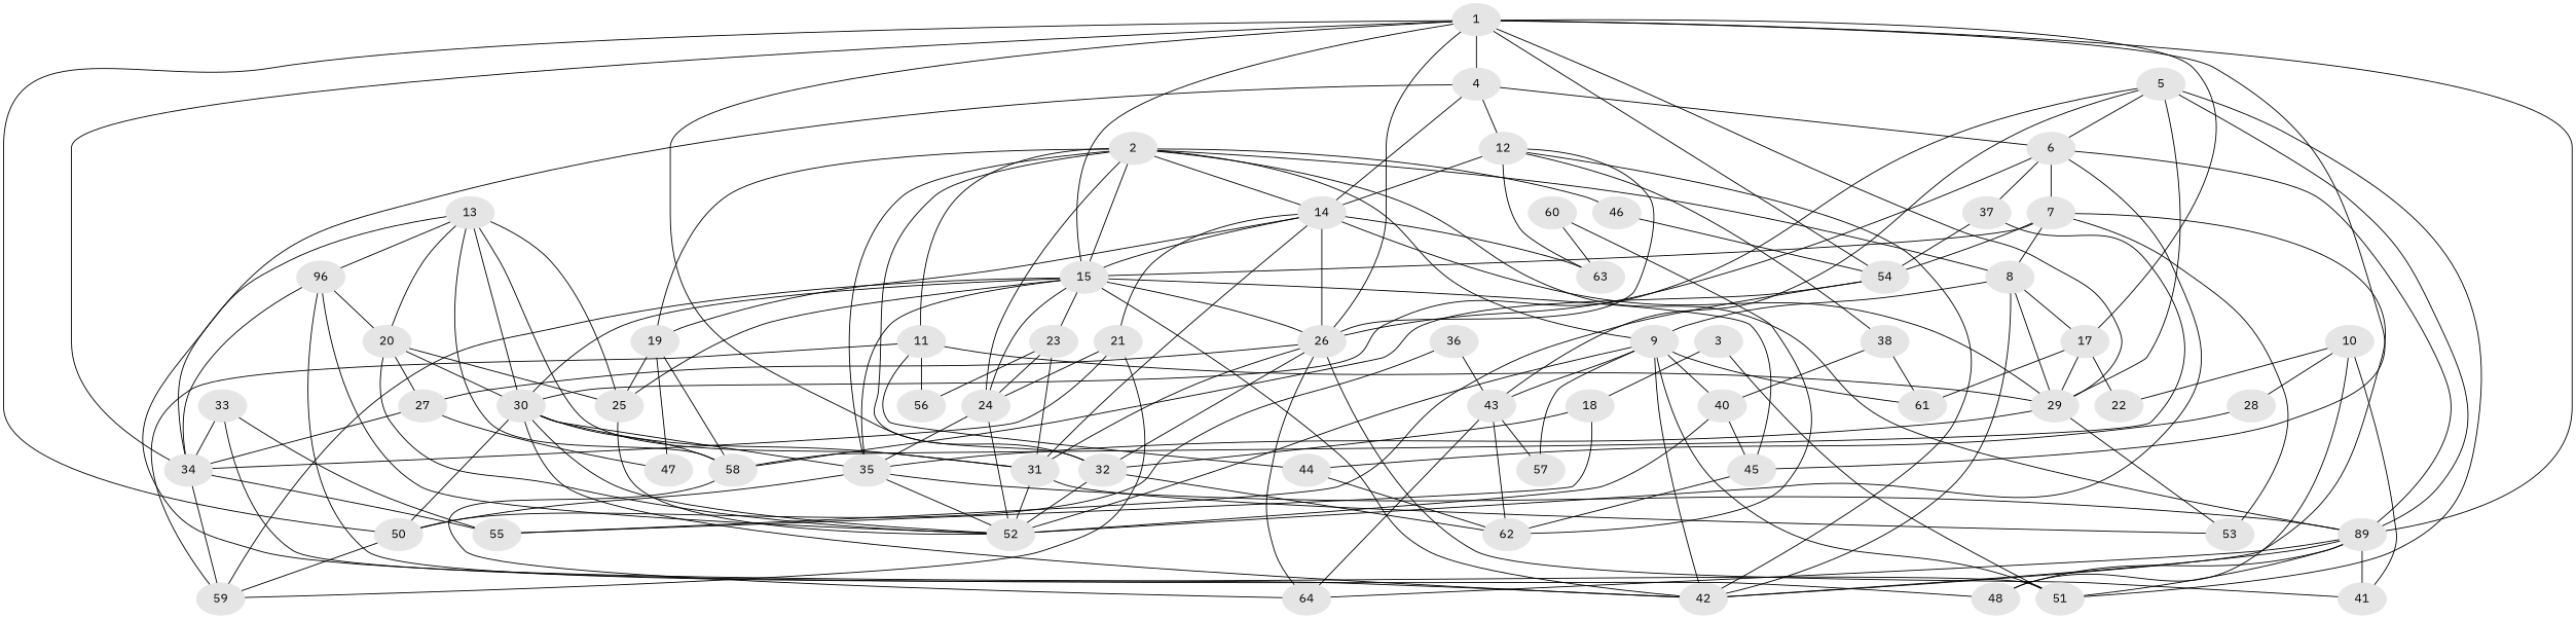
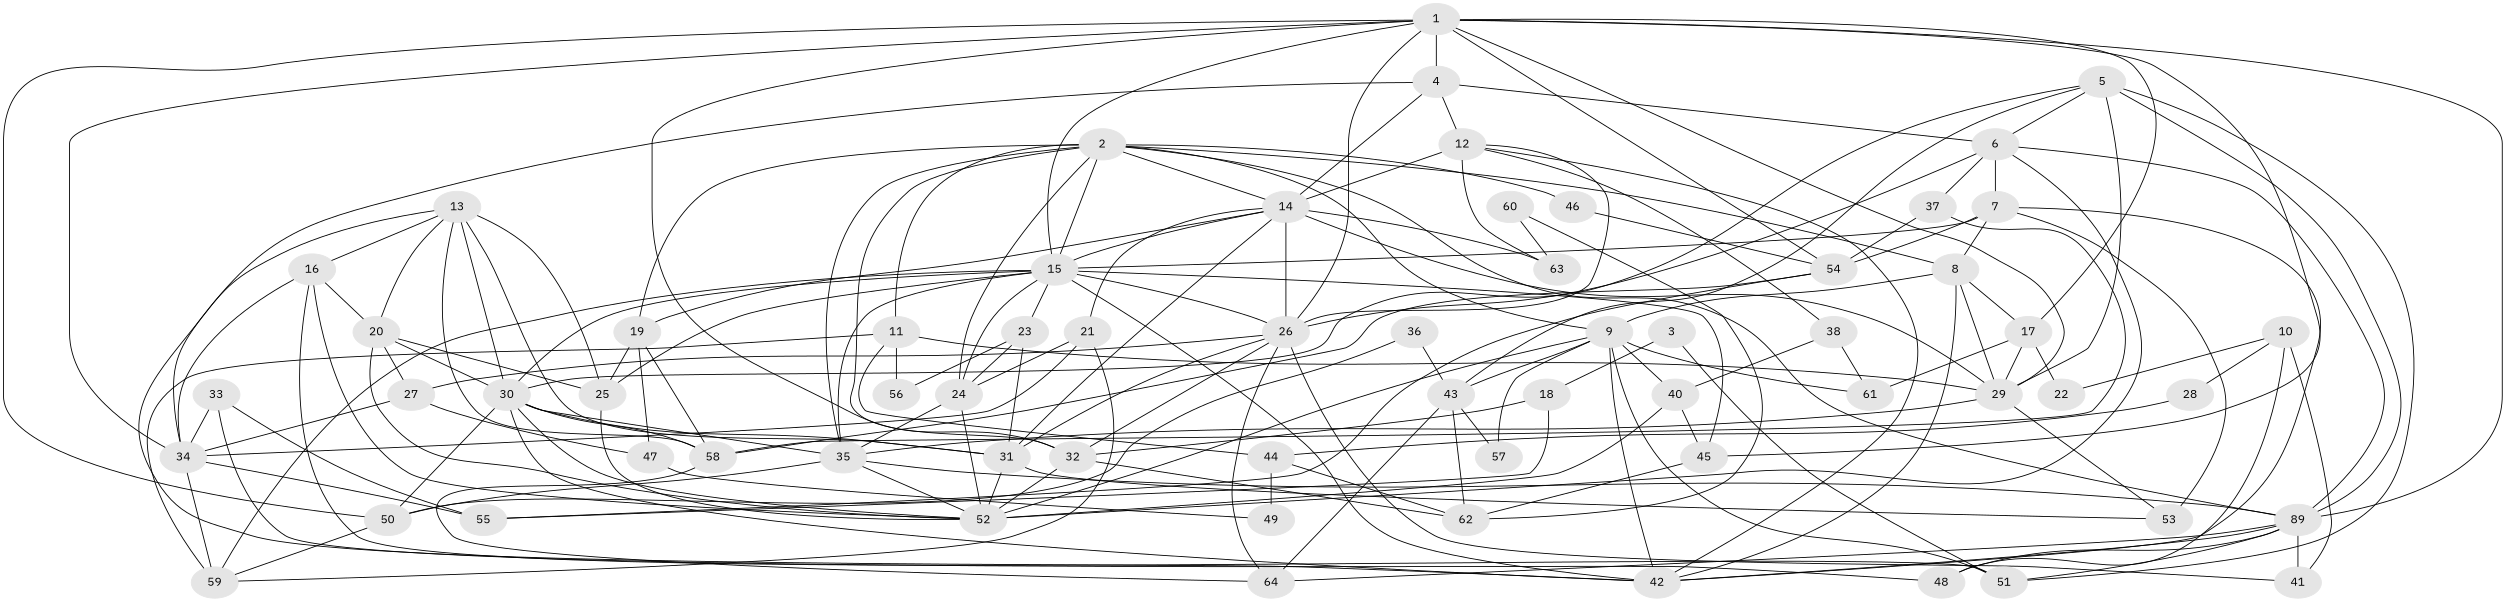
  graph {
    fontname="IBM Plex Sans"
    node [color=gray90 fontname="IBM Plex Sans" style=filled]
    edge [fontname="IBM Plex Sans" weight=1.0]
    1
    4
    15
    17
    26
    29
    32
    34
    n9 [label=89]
    45
    50
    54
    14
    6
    12
    24
    35
    30
    42
    59
    25
    23
    61
    22
    41
    31
    27
    64
    53
    52
    62
    55
    51
    48
    58
    2
    8
    9
    11
    19
    46
    43
    40
    57
    44
    56
    63
    21
    47
    3
    18
    7
    37
    5
    10
    28
+   49
    38
    13
-   16 [label=96]
+   16
    20
    33
    36
    60
    1 -- 4
    1 -- 15 [weight=2.0]
    1 -- 17
    1 -- 26
    1 -- 29
    1 -- 32
    1 -- 34
    1 -- n9 [weight=2.0]
    1 -- 45
    1 -- 50
    1 -- 54
    4 -- 34
    4 -- 14
    4 -- 6
    4 -- 12
    15 -- 26
    15 -- 45
    15 -- 24
    15 -- 35
    15 -- 30
    15 -- 42
    15 -- 59
    15 -- 25
    15 -- 23
    17 -- 29
    17 -- 61
    17 -- 22
    26 -- 32
    26 -- 41
    26 -- 31
    26 -- 27
    26 -- 64
    29 -- 35
    29 -- 53
    32 -- 52
    32 -- 62
    34 -- 59 [weight=2.0]
    34 -- 55
    n9 -- 42
    n9 -- 41
    n9 -- 64
    n9 -- 51
    n9 -- 48
    45 -- 62
    50 -- 59
    54 -- 55
    54 -- 58
    14 -- 15
    14 -- 26 [weight=2.0]
    14 -- 29
    14 -- 31
    14 -- 19
    14 -- 63
    14 -- 21
    6 -- 26
    6 -- n9
    6 -- 52
    6 -- 7
    6 -- 37
    12 -- 26
    12 -- 14 [weight=2.0]
    12 -- 42
    12 -- 63
    12 -- 38
    24 -- 35 [weight=2.0]
    24 -- 52
    35 -- n9
    35 -- 50
    35 -- 52
    30 -- 50
    30 -- 35
    30 -- 42
    30 -- 31
    30 -- 52
    30 -- 58
    25 -- 52
    23 -- 24
    23 -- 31
    23 -- 56
    31 -- 53
    31 -- 52 [weight=2.0]
    27 -- 34
    27 -- 47
    58 -- 64
    2 -- 15
    2 -- 32
    2 -- n9
    2 -- 14
    2 -- 24
    2 -- 35 [weight=2.0]
    2 -- 8
    2 -- 9 [weight=2.0]
    2 -- 11 [weight=2.0]
    2 -- 19
    2 -- 46
    8 -- 17
    8 -- 29
    8 -- 42
    8 -- 9
    9 -- 42
    9 -- 61
    9 -- 52
    9 -- 51
    9 -- 43
    9 -- 40
    9 -- 57
    11 -- 29
    11 -- 59
    11 -- 44
    11 -- 56
    19 -- 25
    19 -- 58
    19 -- 47
    46 -- 54
    43 -- 64
    43 -- 62
    43 -- 57
    40 -- 45
    40 -- 52
    44 -- 62
+   44 -- 49
    21 -- 34
    21 -- 24
    21 -- 59
+   47 -- 49
    3 -- 51
    3 -- 18
    18 -- 32
    18 -- 55
    7 -- 15 [weight=3.0]
    7 -- 54
    7 -- 42
    7 -- 53
    7 -- 8
    37 -- 54
    37 -- 58
    5 -- 29
    5 -- n9
    5 -- 6
    5 -- 30
    5 -- 51
    5 -- 43
    10 -- 22
    10 -- 41
    10 -- 48
    10 -- 28
    28 -- 44
    38 -- 61
    38 -- 40 [weight=2.0]
    13 -- 30 [weight=2.0]
    13 -- 42
    13 -- 25
    13 -- 31
    13 -- 58
    13 -- 16
    13 -- 20
    16 -- 34 [weight=2.0]
    16 -- 52
    16 -- 51
    16 -- 20
    20 -- 30
    20 -- 25
    20 -- 27
    20 -- 52
    33 -- 34
    33 -- 55
    33 -- 48
    36 -- 50
    36 -- 43
    60 -- 62
    60 -- 63
  }
